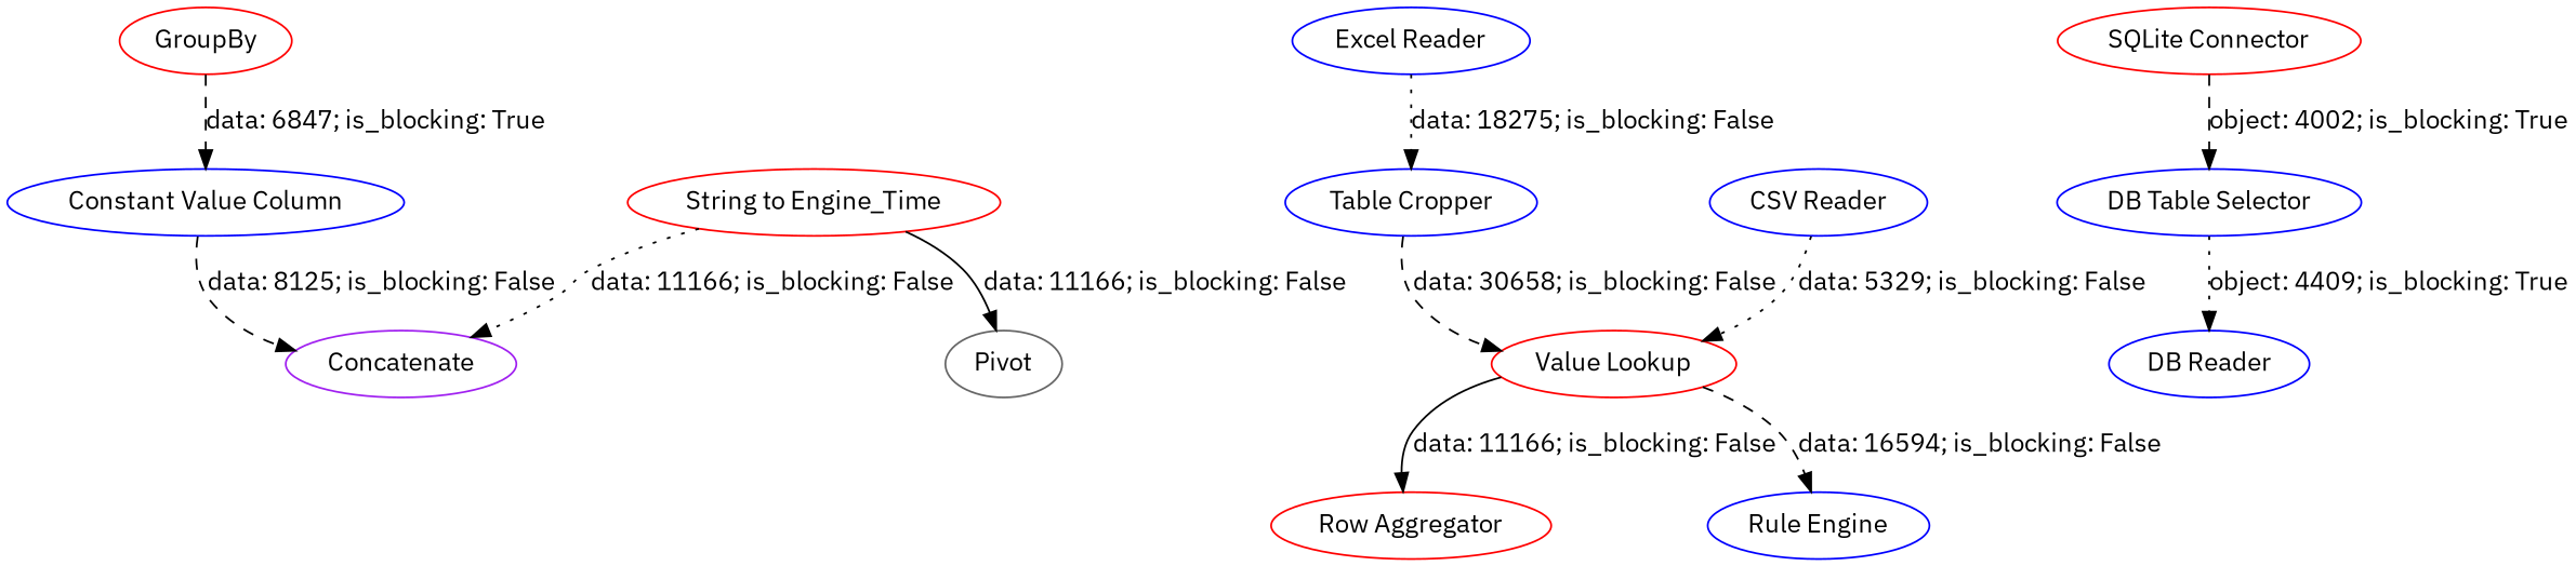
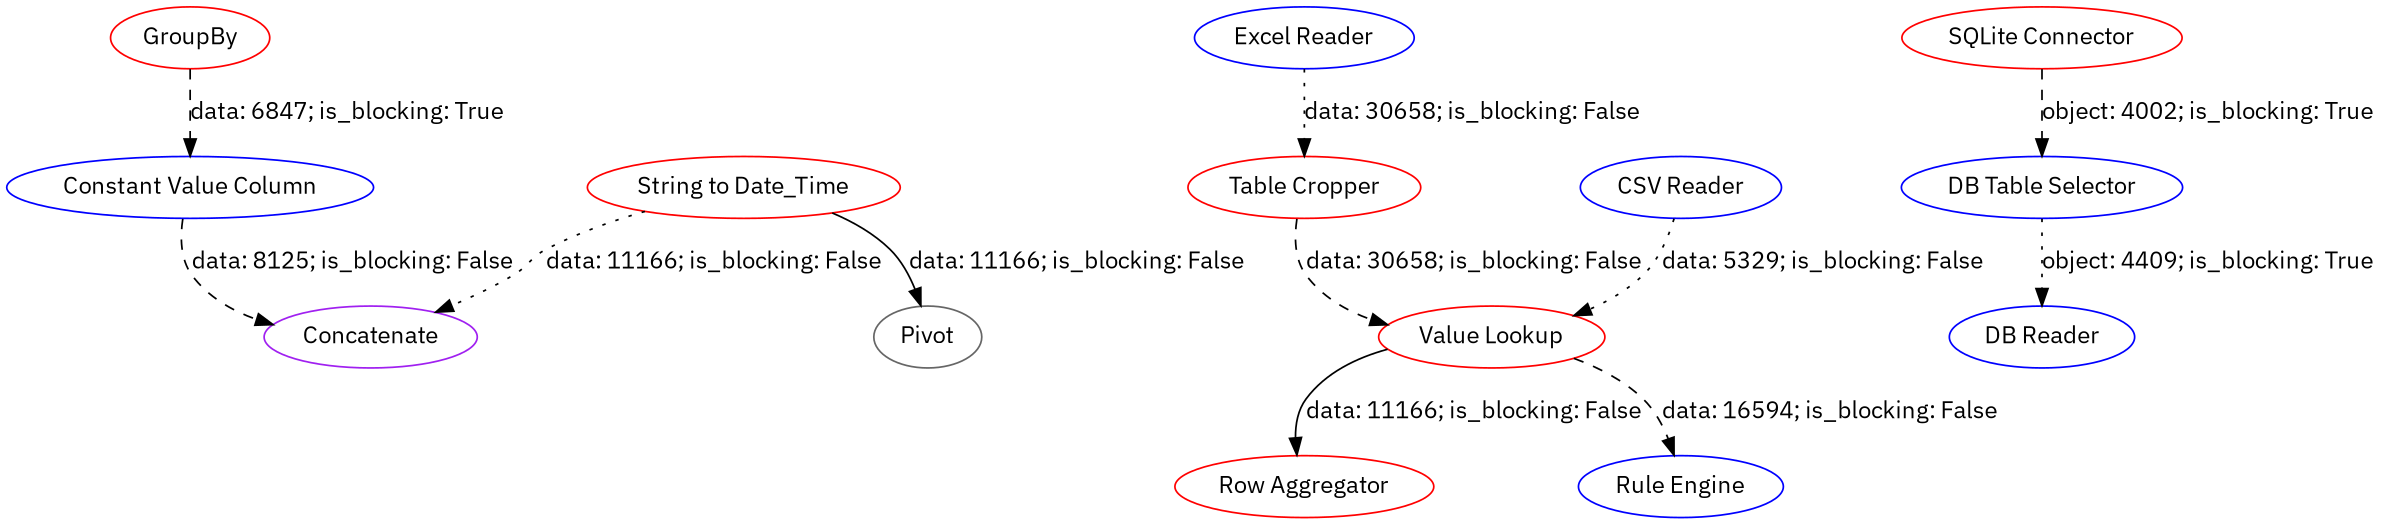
  digraph {
    fontname="IBM Plex Sans"
    rankdir=TB
    node [color=blue fontname="IBM Plex Sans"]
    edge [fontname="IBM Plex Sans" style=dashed]
    n1 [color=red label=GroupBy]
    n2 [label="Constant Value Column"]
    n3 [color=purple label=Concatenate]
    n4 [label="Excel Reader"]
-   n5 [label="Table Cropper"]
+   n5 [color=red label="Table Cropper"]
    n6 [color=red label="Value Lookup"]
-   n7 [color=red label="String to Engine_Time"]
+   n7 [color=red label="String to Date_Time"]
    n8 [color=gray40 label=Pivot]
    n9 [color=red label="Row Aggregator"]
    n10 [label="DB Table Selector"]
    n11 [label="DB Reader"]
    n12 [color=red label="SQLite Connector"]
    n13 [label="Rule Engine"]
    n14 [label="CSV Reader"]
    n1 -> n2 [label="data: 6847; is_blocking: True"]
    n2 -> n3 [label="data: 8125; is_blocking: False"]
-   n4 -> n5 [label="data: 18275; is_blocking: False" style=dotted]
+   n4 -> n5 [label="data: 30658; is_blocking: False" style=dotted]
    n5 -> n6 [label="data: 30658; is_blocking: False"]
    n6 -> n9 [label="data: 11166; is_blocking: False" style=solid]
    n6 -> n13 [label="data: 16594; is_blocking: False"]
    n7 -> n3 [label="data: 11166; is_blocking: False" style=dotted]
    n7 -> n8 [label="data: 11166; is_blocking: False" style=solid]
    n10 -> n11 [label="object: 4409; is_blocking: True" style=dotted]
    n12 -> n10 [label="object: 4002; is_blocking: True"]
    n14 -> n6 [label="data: 5329; is_blocking: False" style=dotted]
  }
